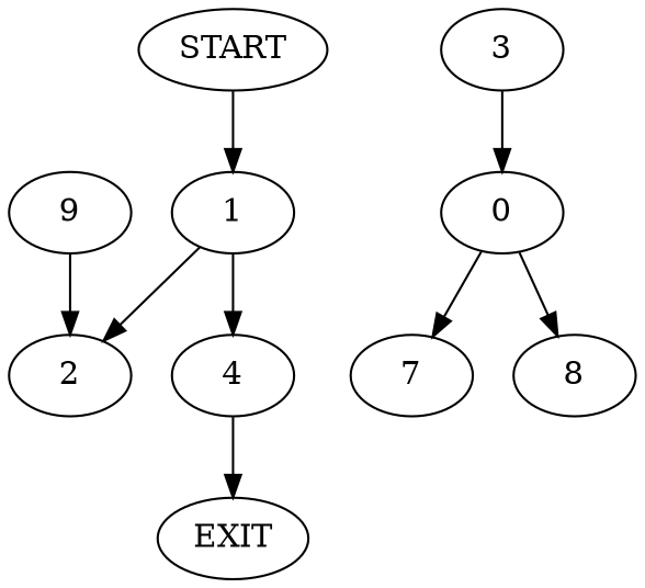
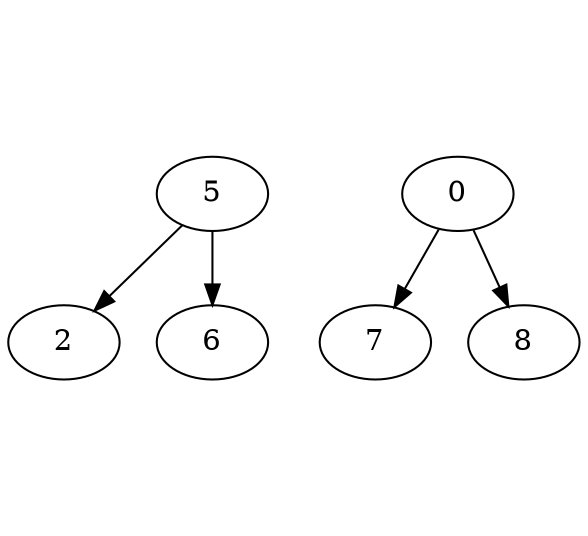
  digraph {
-   n1 [label=START]
-   1
+   1 [label=5]
    2
-   4
-   n5 [label=EXIT]
+   4 [label=6]
    n6 [label=0]
-   3
    7
    8
-   9
-   n1 -> 1
    1 -> 2
    1 -> 4
-   4 -> n5
    n6 -> 7
    n6 -> 8
-   3 -> n6
-   9 -> 2
  }
